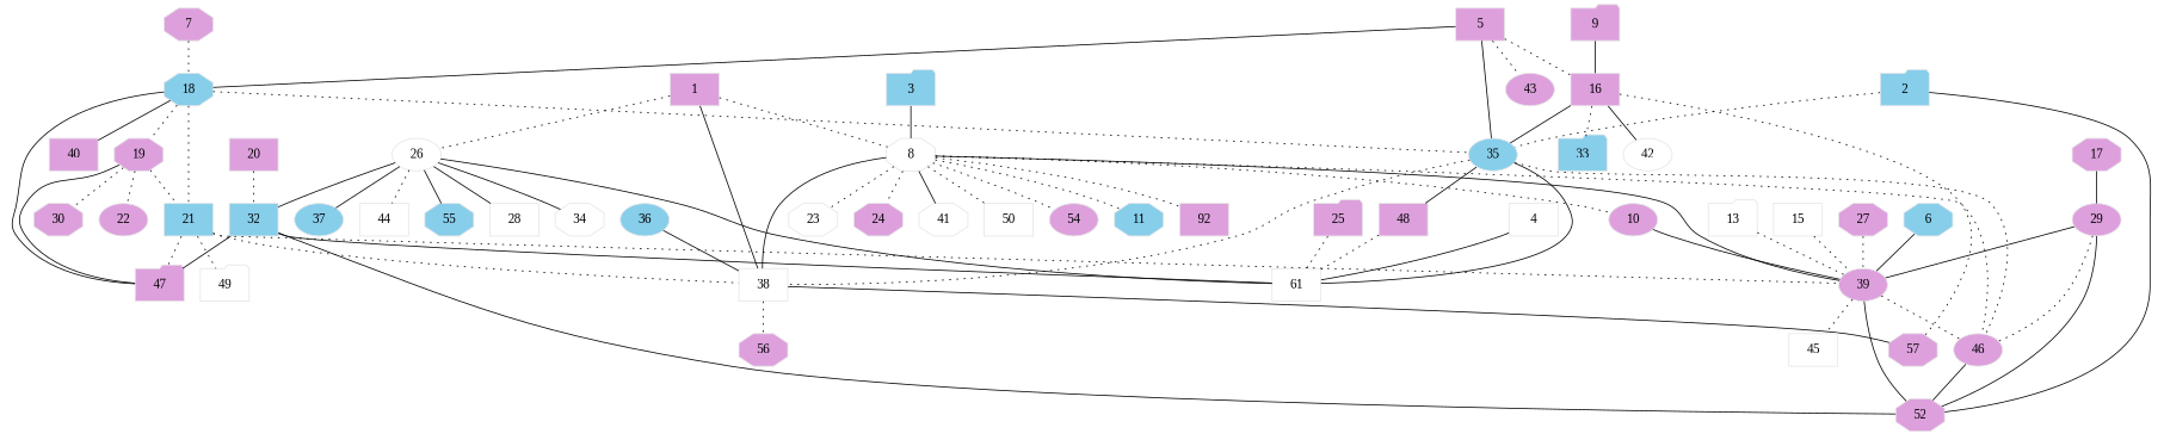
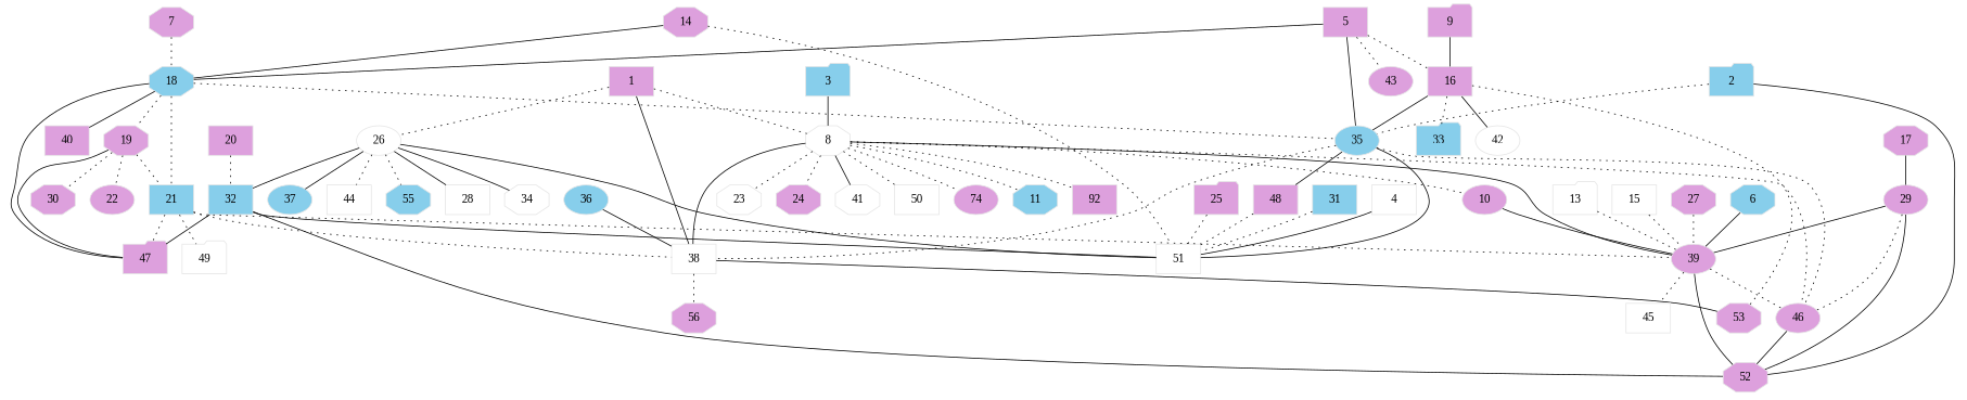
  graph {
    fontname="Liberation Serif"
    node [color=gray90 fillcolor=plum fontname="Liberation Serif" shape=octagon style=filled]
    edge [fontname="Liberation Serif" style=dotted weight=1.0]
    8 [fillcolor=white]
    1 [shape=box]
    26 [fillcolor=white shape=ellipse]
    38 [fillcolor=white shape=box]
    39 [shape=ellipse]
    10 [shape=ellipse]
    11 [fillcolor=skyblue]
    n8 [label=92 shape=box]
    23 [fillcolor=white]
    24
    41 [fillcolor=white]
    46 [shape=ellipse]
    50 [fillcolor=white shape=box]
-   54 [shape=ellipse]
-   51 [fillcolor=white shape=box label=61]
+   54 [shape=ellipse label=74]
+   51 [fillcolor=white shape=box]
    32 [fillcolor=skyblue shape=box]
    28 [fillcolor=white shape=box]
    34 [fillcolor=white]
    37 [fillcolor=skyblue shape=ellipse]
    44 [fillcolor=white shape=box]
    55 [fillcolor=skyblue]
-   53 [label=57]
+   53
    56
    2 [fillcolor=skyblue shape=folder]
    35 [fillcolor=skyblue shape=ellipse]
    52
    48 [shape=box]
    3 [fillcolor=skyblue shape=folder]
    4 [fillcolor=white shape=box]
    5 [shape=box]
    16 [shape=box]
    18 [fillcolor=skyblue]
    43 [shape=ellipse]
    33 [fillcolor=skyblue shape=folder]
    42 [fillcolor=white shape=ellipse]
    19
    21 [fillcolor=skyblue shape=box]
    40 [shape=box]
    47 [shape=folder]
    6 [fillcolor=skyblue]
    45 [fillcolor=white shape=box]
    7
    9 [shape=folder]
    13 [fillcolor=white shape=folder]
+   14
    15 [fillcolor=white shape=box]
    17
    29 [shape=ellipse]
    22 [shape=ellipse]
    30
    49 [fillcolor=white shape=folder]
    20 [shape=box]
    25 [shape=folder]
    27
+   31 [fillcolor=skyblue shape=box]
    36 [fillcolor=skyblue shape=ellipse]
    8 -- 38 [style=solid weight=4.0]
    8 -- 39 [style=solid]
    8 -- 10
    8 -- 11
    8 -- n8
    8 -- 23
    8 -- 24
    8 -- 41 [style=solid]
    8 -- 46
    8 -- 50
    8 -- 54
    1 -- 8 [weight=2.0]
    1 -- 26
    1 -- 38 [style=solid weight=2.0]
    26 -- 51 [style=solid]
    26 -- 32 [style=solid weight=3.0]
    26 -- 28 [style=solid]
    26 -- 34 [style=solid]
    26 -- 37 [style=solid]
    26 -- 44
-   26 -- 55 [style=solid]
+   26 -- 55
    38 -- 53 [style=solid]
    38 -- 56
    39 -- 46 [weight=2.0]
    39 -- 52 [style=solid weight=2.0]
    39 -- 45
    10 -- 39 [style=solid]
    46 -- 52 [style=solid]
    32 -- 51 [style=solid weight=3.0]
    32 -- 52 [style=solid]
    32 -- 47 [style=solid]
    2 -- 35
    2 -- 52 [style=solid]
    35 -- 38
    35 -- 46
    35 -- 51 [style=solid]
    35 -- 48 [style=solid]
    48 -- 51
    3 -- 8 [style=solid]
    4 -- 51 [style=solid]
    5 -- 35 [style=solid weight=3.0]
    5 -- 16
    5 -- 18 [style=solid]
    5 -- 43
    16 -- 53
    16 -- 35 [style=solid weight=3.0]
    16 -- 33
    16 -- 42 [style=solid]
    18 -- 35
    18 -- 19
    18 -- 21 [weight=2.0]
    18 -- 40 [style=solid]
    18 -- 47 [style=solid]
    19 -- 21 [weight=2.0]
    19 -- 47 [style=solid]
    19 -- 22
    19 -- 30
    21 -- 38
    21 -- 39
    21 -- 47 [weight=2.0]
    21 -- 49
    6 -- 39 [style=solid]
    7 -- 18
    9 -- 16 [style=solid]
    13 -- 39
+   14 -- 51
+   14 -- 18 [style=solid]
    15 -- 39
    17 -- 29 [style=solid]
    29 -- 39 [style=solid weight=2.0]
    29 -- 46
    29 -- 52 [style=solid]
    20 -- 32
    25 -- 51
    27 -- 39
+   31 -- 51
    36 -- 38 [style=solid]
  }
